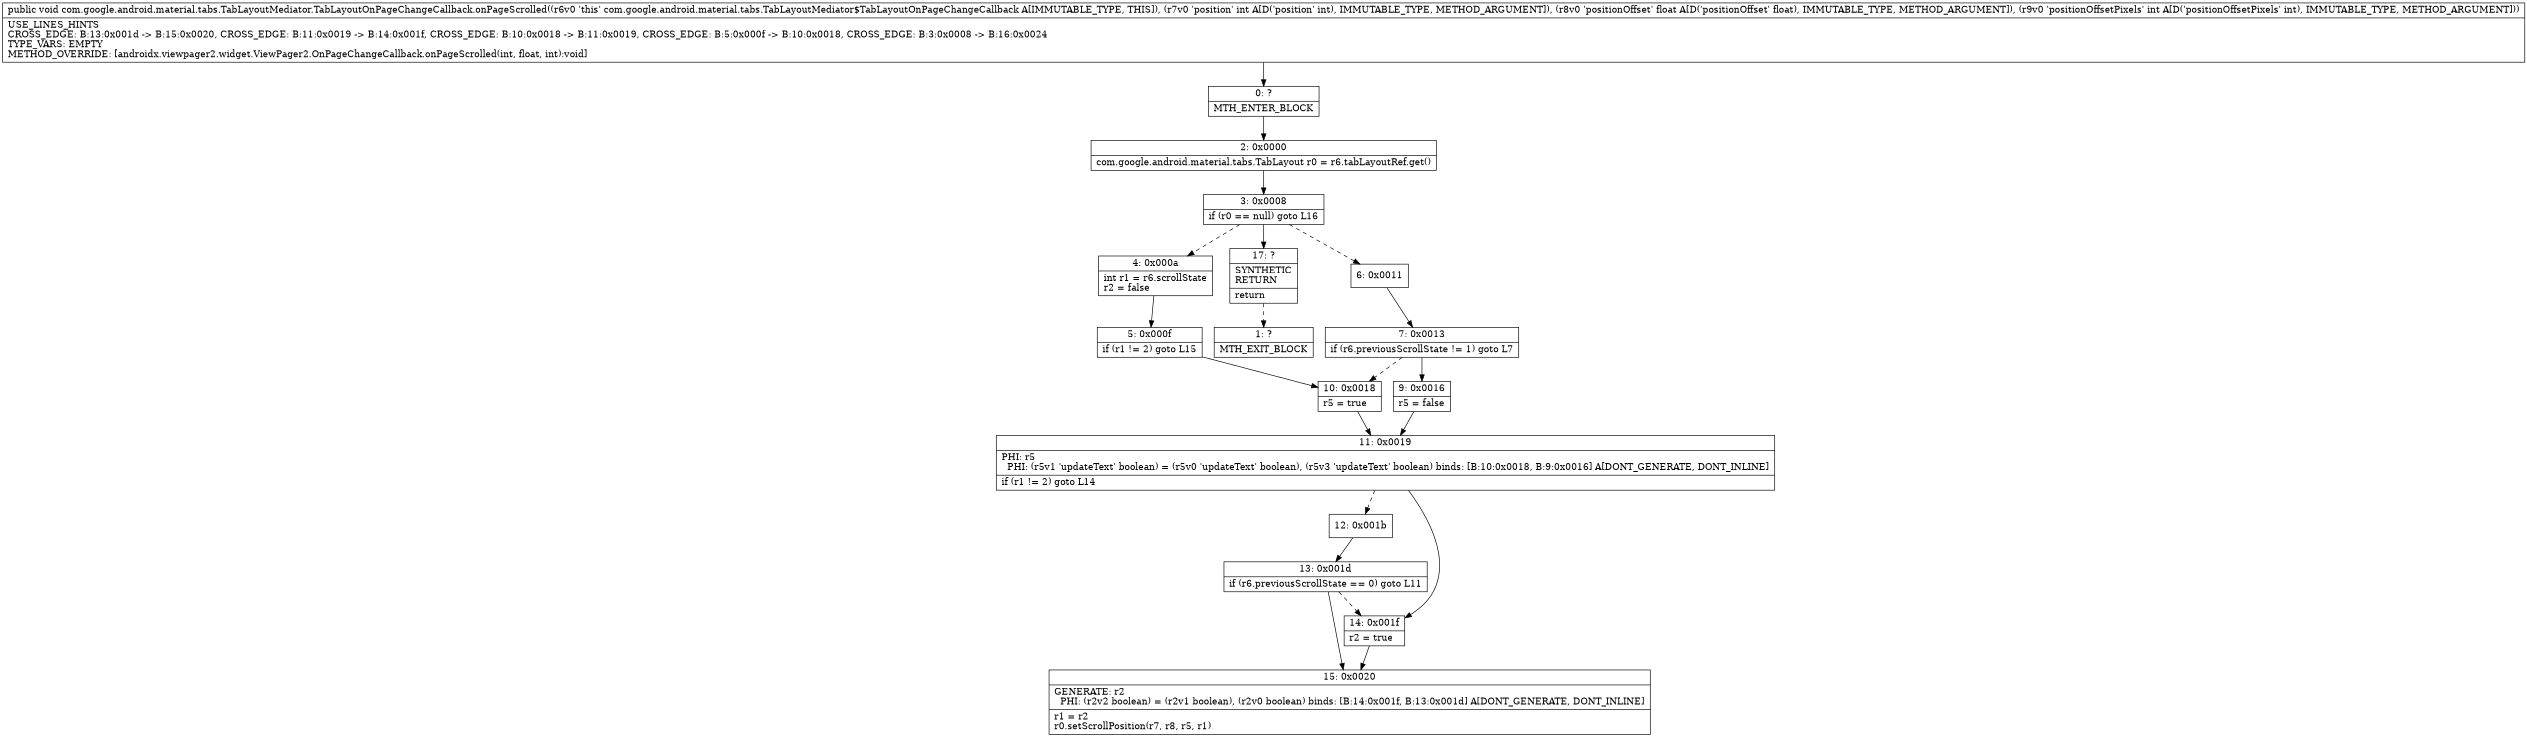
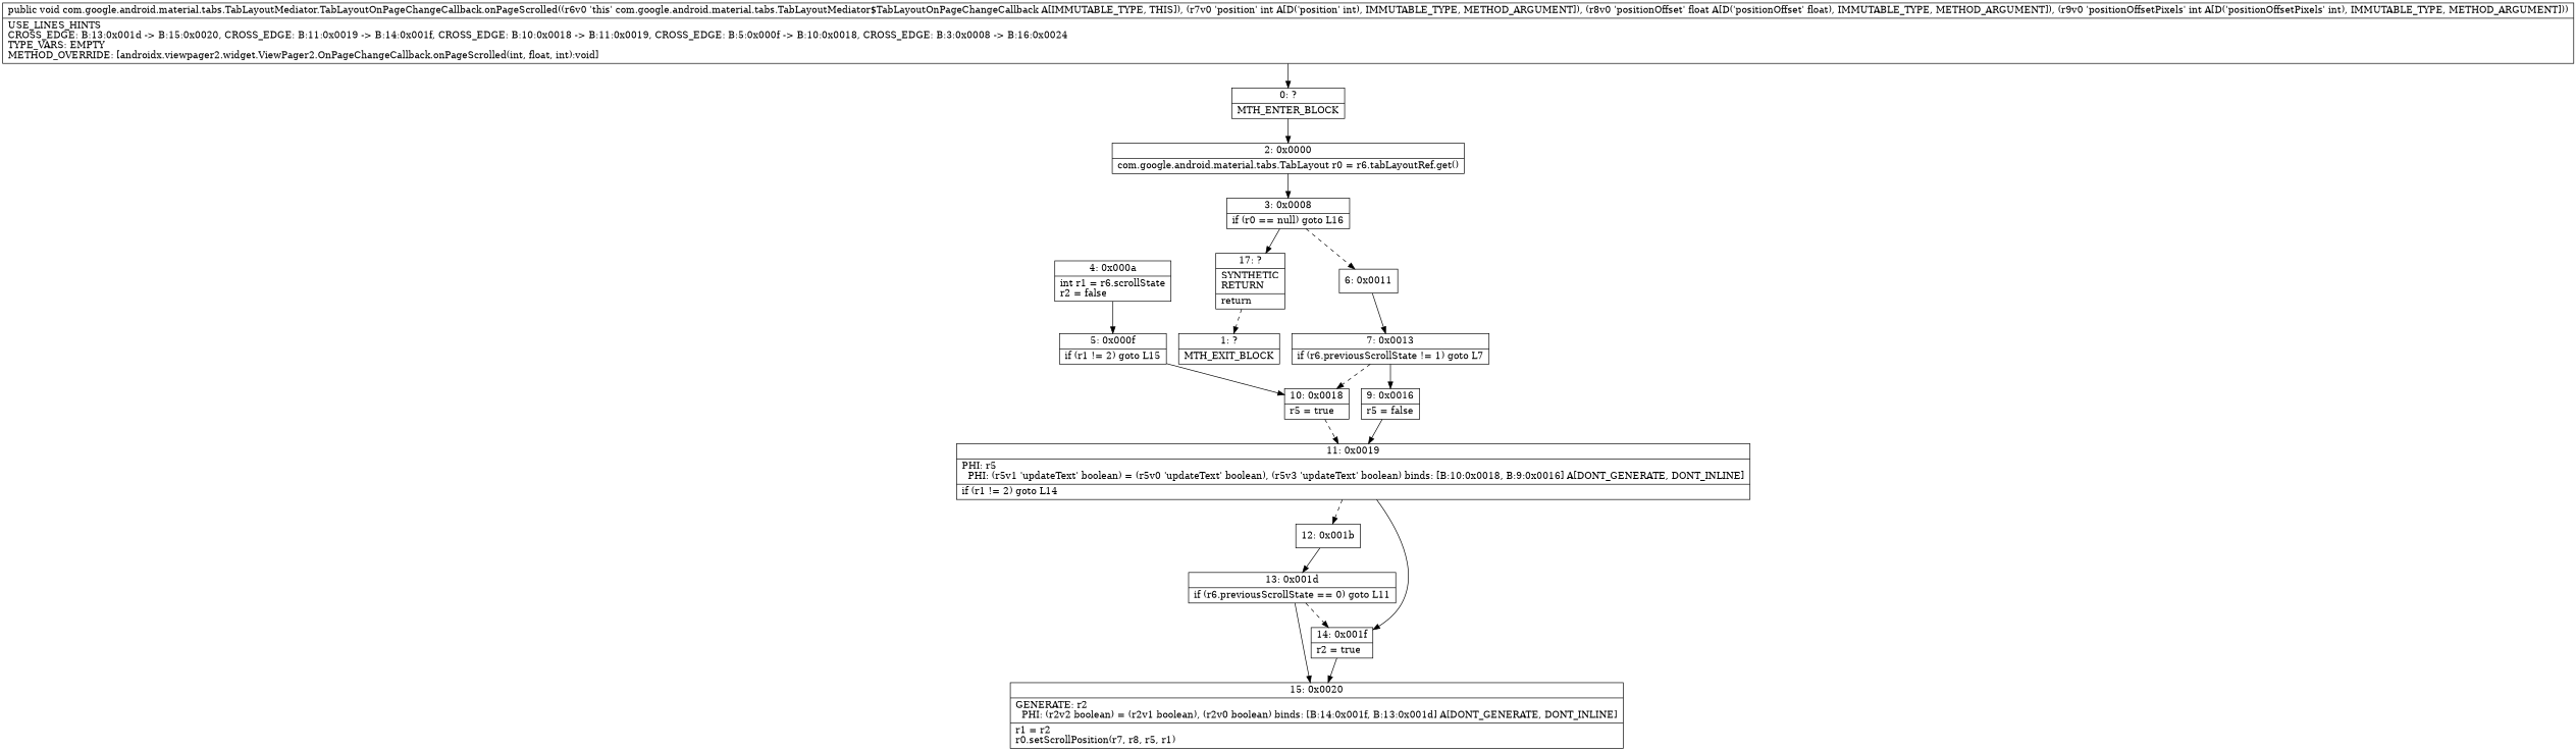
  digraph {
    node [shape=record]
    n1 [label="{0\:\ ?|MTH_ENTER_BLOCK\l}"]
    n2 [label="{2\:\ 0x0000|com.google.android.material.tabs.TabLayout r0 = r6.tabLayoutRef.get()\l}"]
    n3 [label="{3\:\ 0x0008|if (r0 == null) goto L16\l}"]
    n4 [label="{4\:\ 0x000a|int r1 = r6.scrollState\lr2 = false\l}"]
    n5 [label="{17\:\ ?|SYNTHETIC\lRETURN\l|return\l}"]
    n6 [label="{6\:\ 0x0011}"]
    n7 [label="{5\:\ 0x000f|if (r1 != 2) goto L15\l}"]
    n8 [label="{1\:\ ?|MTH_EXIT_BLOCK\l}"]
    n9 [label="{10\:\ 0x0018|r5 = true\l}"]
    n10 [label="{7\:\ 0x0013|if (r6.previousScrollState != 1) goto L7\l}"]
    n11 [label="{11\:\ 0x0019|PHI: r5 \l  PHI: (r5v1 'updateText' boolean) = (r5v0 'updateText' boolean), (r5v3 'updateText' boolean) binds: [B:10:0x0018, B:9:0x0016] A[DONT_GENERATE, DONT_INLINE]\l|if (r1 != 2) goto L14\l}"]
    n12 [label="{9\:\ 0x0016|r5 = false\l}"]
    n13 [label="{12\:\ 0x001b}"]
    n14 [label="{14\:\ 0x001f|r2 = true\l}"]
    n15 [label="{13\:\ 0x001d|if (r6.previousScrollState == 0) goto L11\l}"]
    n16 [label="{15\:\ 0x0020|GENERATE: r2 \l  PHI: (r2v2 boolean) = (r2v1 boolean), (r2v0 boolean) binds: [B:14:0x001f, B:13:0x001d] A[DONT_GENERATE, DONT_INLINE]\l|r1 = r2\lr0.setScrollPosition(r7, r8, r5, r1)\l}"]
    n17 [label="{public void com.google.android.material.tabs.TabLayoutMediator.TabLayoutOnPageChangeCallback.onPageScrolled((r6v0 'this' com.google.android.material.tabs.TabLayoutMediator$TabLayoutOnPageChangeCallback A[IMMUTABLE_TYPE, THIS]), (r7v0 'position' int A[D('position' int), IMMUTABLE_TYPE, METHOD_ARGUMENT]), (r8v0 'positionOffset' float A[D('positionOffset' float), IMMUTABLE_TYPE, METHOD_ARGUMENT]), (r9v0 'positionOffsetPixels' int A[D('positionOffsetPixels' int), IMMUTABLE_TYPE, METHOD_ARGUMENT]))  | USE_LINES_HINTS\lCROSS_EDGE: B:13:0x001d \-\> B:15:0x0020, CROSS_EDGE: B:11:0x0019 \-\> B:14:0x001f, CROSS_EDGE: B:10:0x0018 \-\> B:11:0x0019, CROSS_EDGE: B:5:0x000f \-\> B:10:0x0018, CROSS_EDGE: B:3:0x0008 \-\> B:16:0x0024\lTYPE_VARS: EMPTY\lMETHOD_OVERRIDE: [androidx.viewpager2.widget.ViewPager2.OnPageChangeCallback.onPageScrolled(int, float, int):void]\l}"]
    n1 -> n2
    n2 -> n3
-   n3 -> n4 [style=dashed]
    n3 -> n5
    n3 -> n6 [style=dashed]
    n4 -> n7
    n5 -> n8 [style=dashed]
    n6 -> n10
    n7 -> n9
-   n9 -> n11
+   n9 -> n11 [style=dashed]
    n10 -> n9 [style=dashed]
    n10 -> n12
    n11 -> n13 [style=dashed]
    n11 -> n14
    n12 -> n11
    n13 -> n15
    n14 -> n16
    n15 -> n14 [style=dashed]
    n15 -> n16
    n17 -> n1
  }
